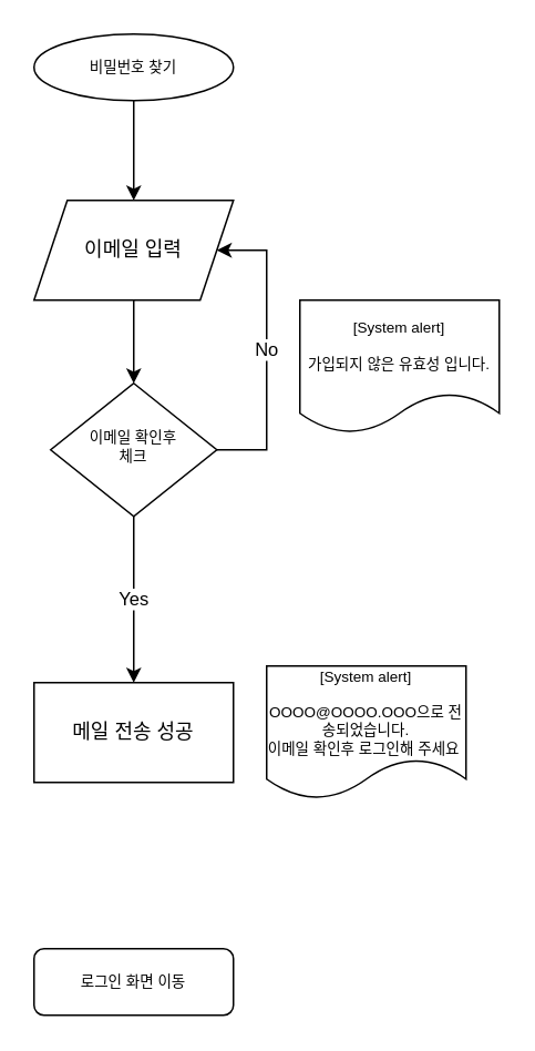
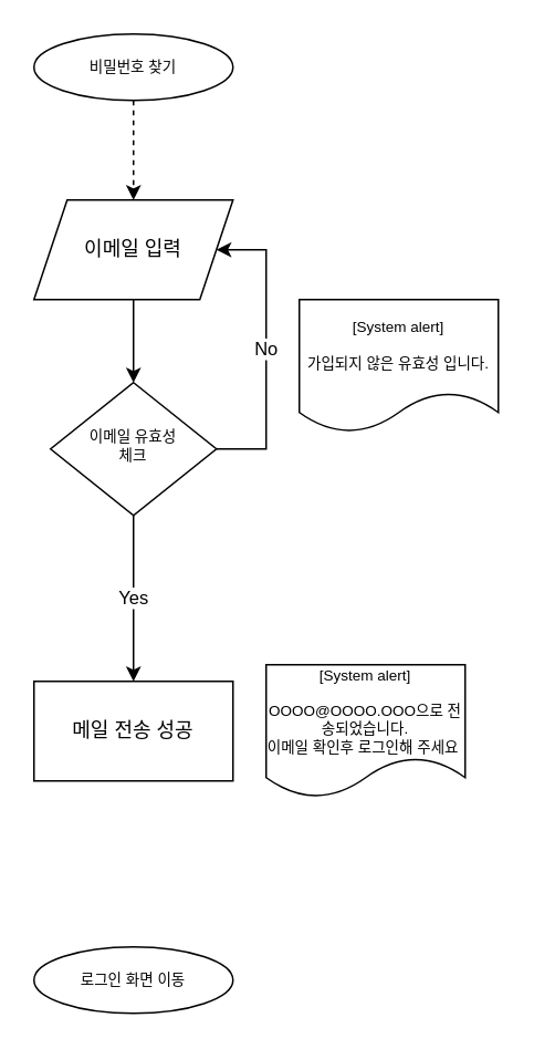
  <mxCell id="0" />
  <mxCell id="1" parent="0" />
- <mxCell id="2" style="edgeStyle=orthogonalEdgeStyle;rounded=0;orthogonalLoop=1;jettySize=auto;html=1;exitX=0.5;exitY=1;exitDx=0;exitDy=0;entryX=0.5;entryY=0;entryDx=0;entryDy=0;" parent="1" source="3" target="9" edge="1"><mxGeometry relative="1" as="geometry" /></mxCell>
+ <mxCell id="2" style="edgeStyle=orthogonalEdgeStyle;rounded=0;orthogonalLoop=1;jettySize=auto;html=1;exitX=0.5;exitY=1;exitDx=0;exitDy=0;entryX=0.5;entryY=0;entryDx=0;entryDy=0;dashed=1;" parent="1" source="3" target="9" edge="1"><mxGeometry relative="1" as="geometry" /></mxCell>
  <mxCell id="3" value="비밀번호 찾기" style="ellipse;whiteSpace=wrap;html=1;fontSize=9;glass=0;strokeWidth=1;shadow=0;" parent="1" vertex="1"><mxGeometry x="20" y="20" width="120" height="40" as="geometry" /></mxCell>
  <mxCell id="4" value="No" style="edgeStyle=orthogonalEdgeStyle;rounded=0;orthogonalLoop=1;jettySize=auto;html=1;exitX=1;exitY=0.5;exitDx=0;exitDy=0;entryX=1;entryY=0.5;entryDx=0;entryDy=0;" parent="1" source="6" target="9" edge="1"><mxGeometry relative="1" as="geometry"><Array as="points"><mxPoint x="160" y="270" /><mxPoint x="160" y="150" /></Array></mxGeometry></mxCell>
  <mxCell id="5" value="Yes" style="edgeStyle=orthogonalEdgeStyle;rounded=0;orthogonalLoop=1;jettySize=auto;html=1;exitX=0.5;exitY=1;exitDx=0;exitDy=0;entryX=0.5;entryY=0;entryDx=0;entryDy=0;" parent="1" source="6" target="11" edge="1"><mxGeometry relative="1" as="geometry"><mxPoint x="80" y="380" as="targetPoint" /></mxGeometry></mxCell>
- <mxCell id="6" value="이메일 확인후 &lt;br&gt;체크" style="rhombus;whiteSpace=wrap;html=1;shadow=0;fontFamily=Helvetica;fontSize=9;align=center;strokeWidth=1;spacing=6;spacingTop=-4;" parent="1" vertex="1"><mxGeometry x="30" y="230" width="100" height="80" as="geometry" /></mxCell>
+ <mxCell id="6" value="이메일 유효성 &lt;br&gt;체크" style="rhombus;whiteSpace=wrap;html=1;shadow=0;fontFamily=Helvetica;fontSize=9;align=center;strokeWidth=1;spacing=6;spacingTop=-4;" parent="1" vertex="1"><mxGeometry x="30" y="230" width="100" height="80" as="geometry" /></mxCell>
  <mxCell id="7" value="[System alert]&lt;br&gt;&lt;br style=&quot;font-size: 9px;&quot;&gt;가입되지 않은 유효성 입니다." style="shape=document;whiteSpace=wrap;html=1;boundedLbl=1;fontSize=9;" parent="1" vertex="1"><mxGeometry x="180" y="180" width="120" height="80" as="geometry" /></mxCell>
  <mxCell id="8" style="edgeStyle=orthogonalEdgeStyle;rounded=0;orthogonalLoop=1;jettySize=auto;html=1;exitX=0.5;exitY=1;exitDx=0;exitDy=0;entryX=0.5;entryY=0;entryDx=0;entryDy=0;" parent="1" source="9" target="6" edge="1"><mxGeometry relative="1" as="geometry" /></mxCell>
  <mxCell id="9" value="이메일 입력" style="shape=parallelogram;perimeter=parallelogramPerimeter;whiteSpace=wrap;html=1;fixedSize=1;" parent="1" vertex="1"><mxGeometry x="20" y="120" width="120" height="60" as="geometry" /></mxCell>
  <mxCell id="10" value="[System alert]&lt;br&gt;&lt;br style=&quot;font-size: 9px;&quot;&gt;OOOO@OOOO.OOO으로 전송되었습니다.&lt;br&gt;이메일 확인후 로그인해 주세요&amp;nbsp;" style="shape=document;whiteSpace=wrap;html=1;boundedLbl=1;fontSize=9;" parent="1" vertex="1"><mxGeometry x="160" y="400" width="120" height="80" as="geometry" /></mxCell>
  <mxCell id="11" value="메일 전송 성공" style="rounded=0;whiteSpace=wrap;html=1;" parent="1" vertex="1"><mxGeometry x="20" y="410" width="120" height="60" as="geometry" /></mxCell>
- <mxCell id="12" value="로그인 화면 이동" style="rounded=1;whiteSpace=wrap;html=1;fontSize=9;glass=0;strokeWidth=1;shadow=0;" parent="1" vertex="1"><mxGeometry x="20" y="570" width="120" height="40" as="geometry" /></mxCell>
+ <mxCell id="12" value="로그인 화면 이동" style="ellipse;whiteSpace=wrap;html=1;fontSize=9;glass=0;strokeWidth=1;shadow=0;" parent="1" vertex="1"><mxGeometry x="20" y="570" width="120" height="40" as="geometry" /></mxCell>
